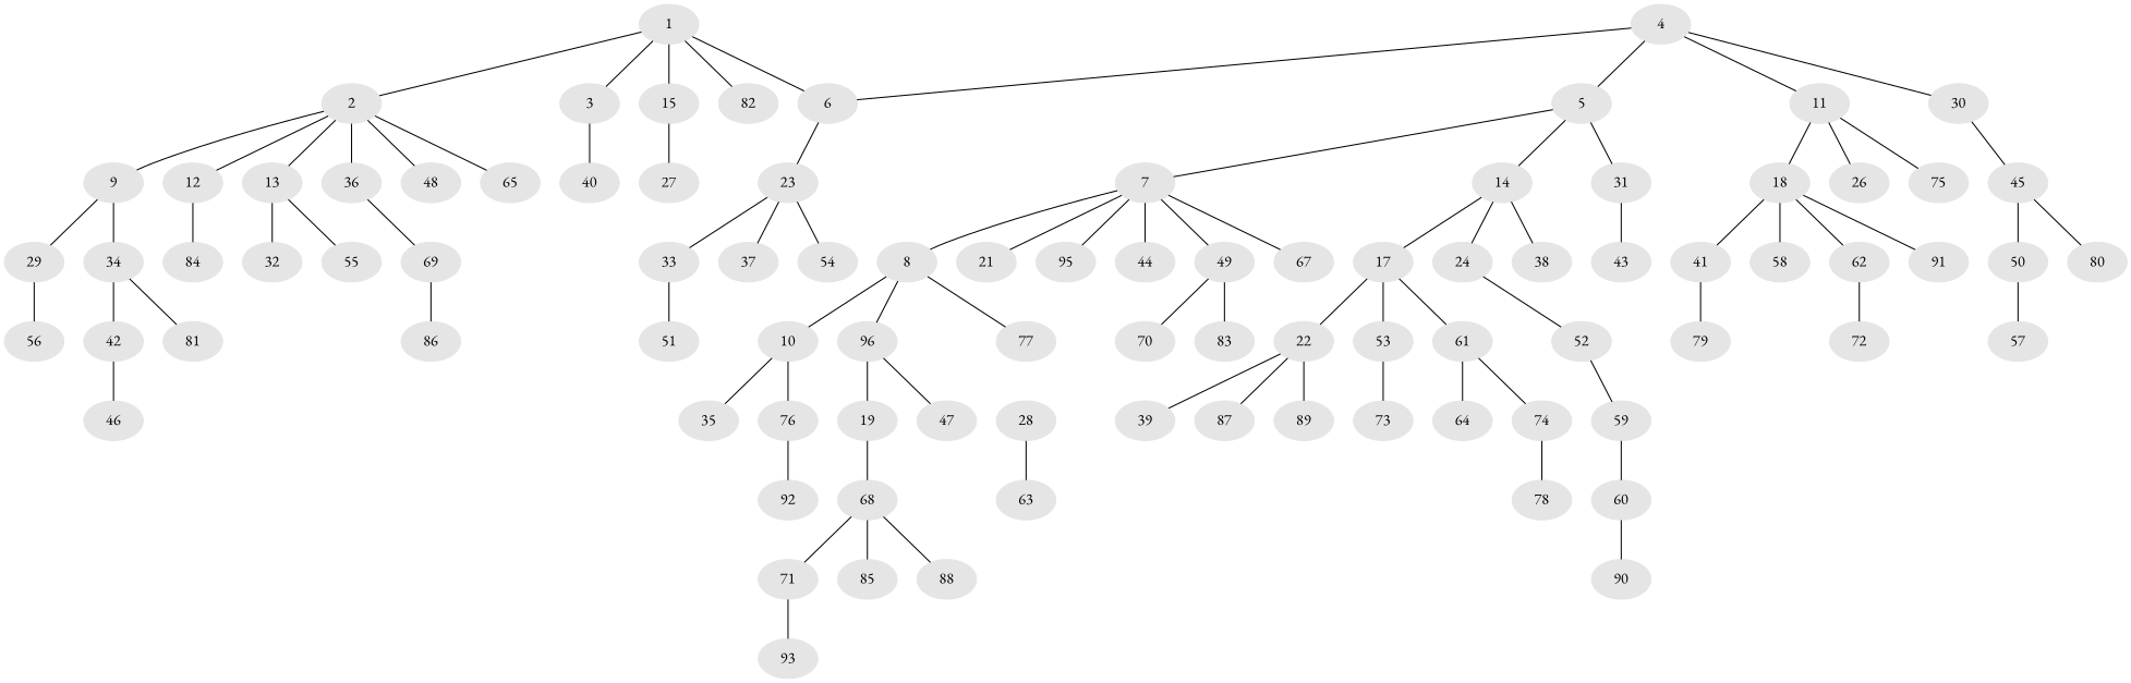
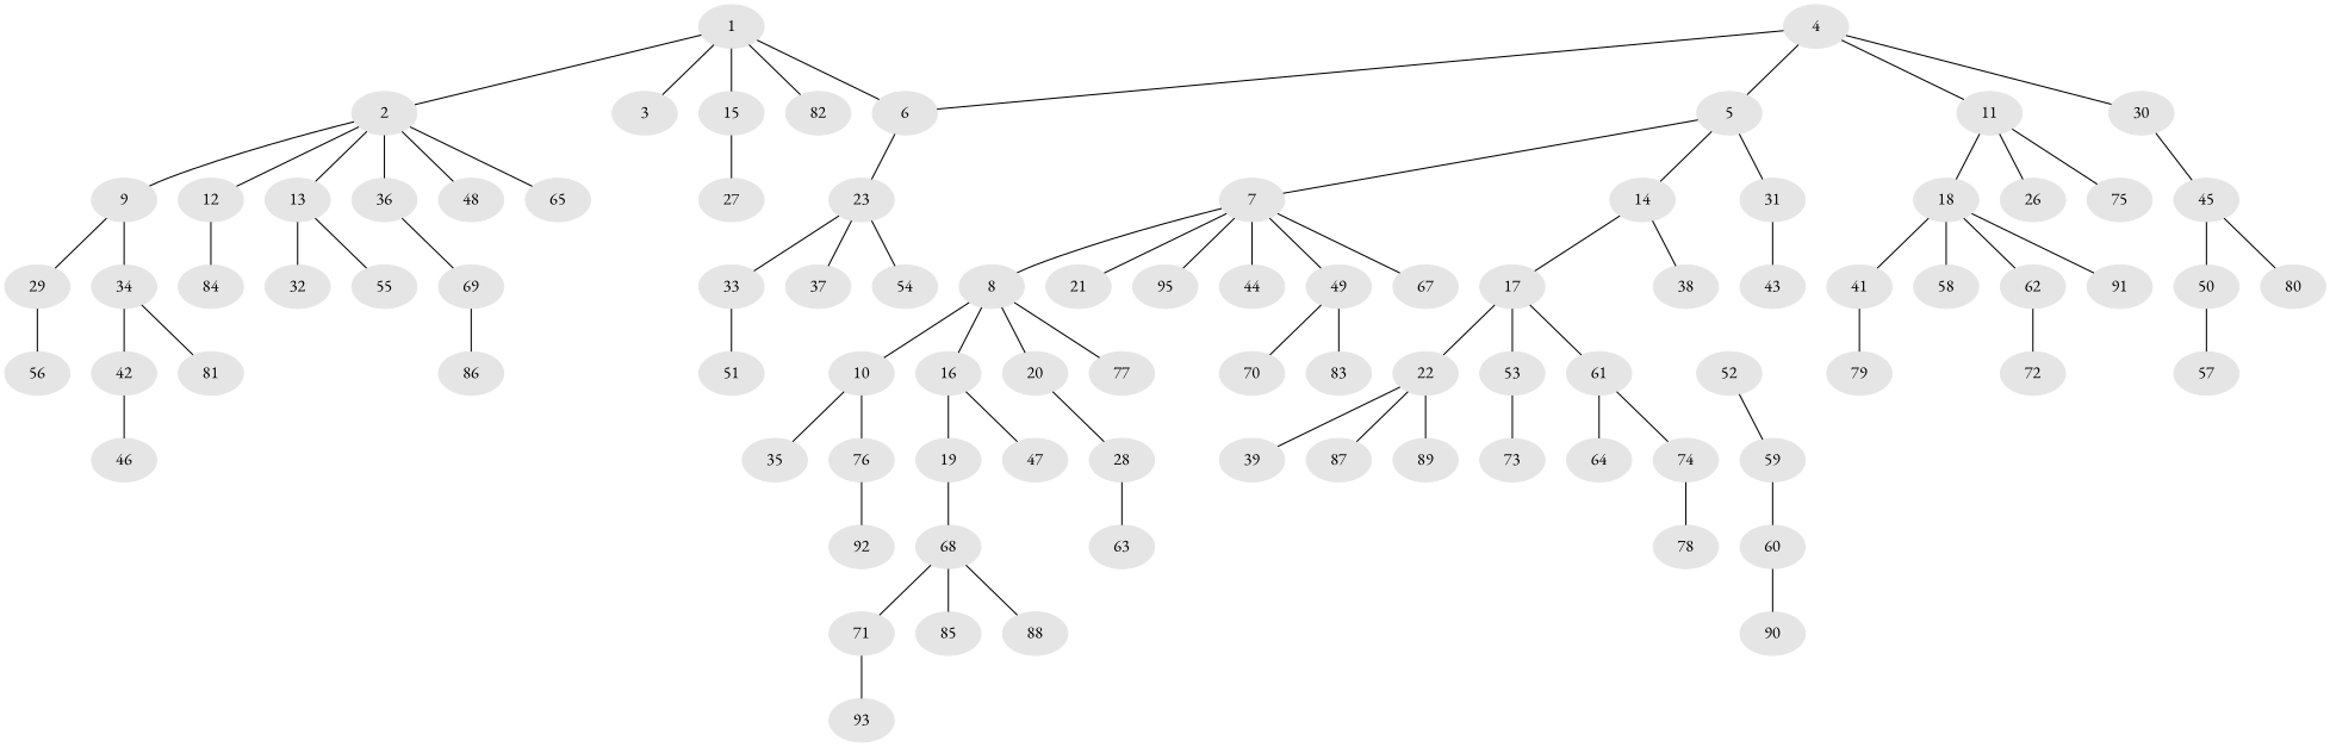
  graph {
    fontname="EB Garamond"
    node [color=gray90 fontname="EB Garamond" style=filled]
    edge [fontname="EB Garamond"]
    1
    2
    3
    15
    82
    6
    9
    12
    13
    36
    48
    65
-   40
    4
    5
    11
    30
    27
    29
    34
    84
    32
    55
    69
    7
    14
    31
    23
    18
    26
    75
    45
    8
    21
    n35 [label=95]
    44
    49
    67
    17
-   24
    38
    43
    33
    37
    54
    10
-   16 [label=96]
+   16
+   20
    77
    70
    83
    35
    76
    19
    47
    28
    56
    42
    81
    92
    41
    58
    62
    91
    22
    53
    61
    52
    68
    39
    87
    89
    73
    64
    74
    79
    72
    71
    85
    88
    63
    51
    59
    50
    80
    46
    86
    57
    60
    90
    78
    93
    1 -- 2
    1 -- 3
    1 -- 15
    1 -- 82
    1 -- 6
    2 -- 9
    2 -- 12
    2 -- 13
    2 -- 36
    2 -- 48
    2 -- 65
-   3 -- 40
    15 -- 27
    6 -- 23
    9 -- 29
    9 -- 34
    12 -- 84
    13 -- 32
    13 -- 55
    36 -- 69
    4 -- 6
    4 -- 5
    4 -- 11
    4 -- 30
    5 -- 7
    5 -- 14
    5 -- 31
    11 -- 18
    11 -- 26
    11 -- 75
    30 -- 45
    29 -- 56
    34 -- 42
    34 -- 81
    69 -- 86
    7 -- 8
    7 -- 21
    7 -- n35
    7 -- 44
    7 -- 49
    7 -- 67
    14 -- 17
-   14 -- 24
    14 -- 38
    31 -- 43
    23 -- 33
    23 -- 37
    23 -- 54
    18 -- 41
    18 -- 58
    18 -- 62
    18 -- 91
    45 -- 50
    45 -- 80
    8 -- 10
    8 -- 16
+   8 -- 20
    8 -- 77
    49 -- 70
    49 -- 83
    17 -- 22
    17 -- 53
    17 -- 61
-   24 -- 52
    33 -- 51
    10 -- 35
    10 -- 76
    16 -- 19
    16 -- 47
+   20 -- 28
    76 -- 92
    19 -- 68
    28 -- 63
    42 -- 46
    41 -- 79
    62 -- 72
    22 -- 39
    22 -- 87
    22 -- 89
    53 -- 73
    61 -- 64
    61 -- 74
    52 -- 59
    68 -- 71
    68 -- 85
    68 -- 88
    74 -- 78
    71 -- 93
    59 -- 60
    50 -- 57
    60 -- 90
  }
